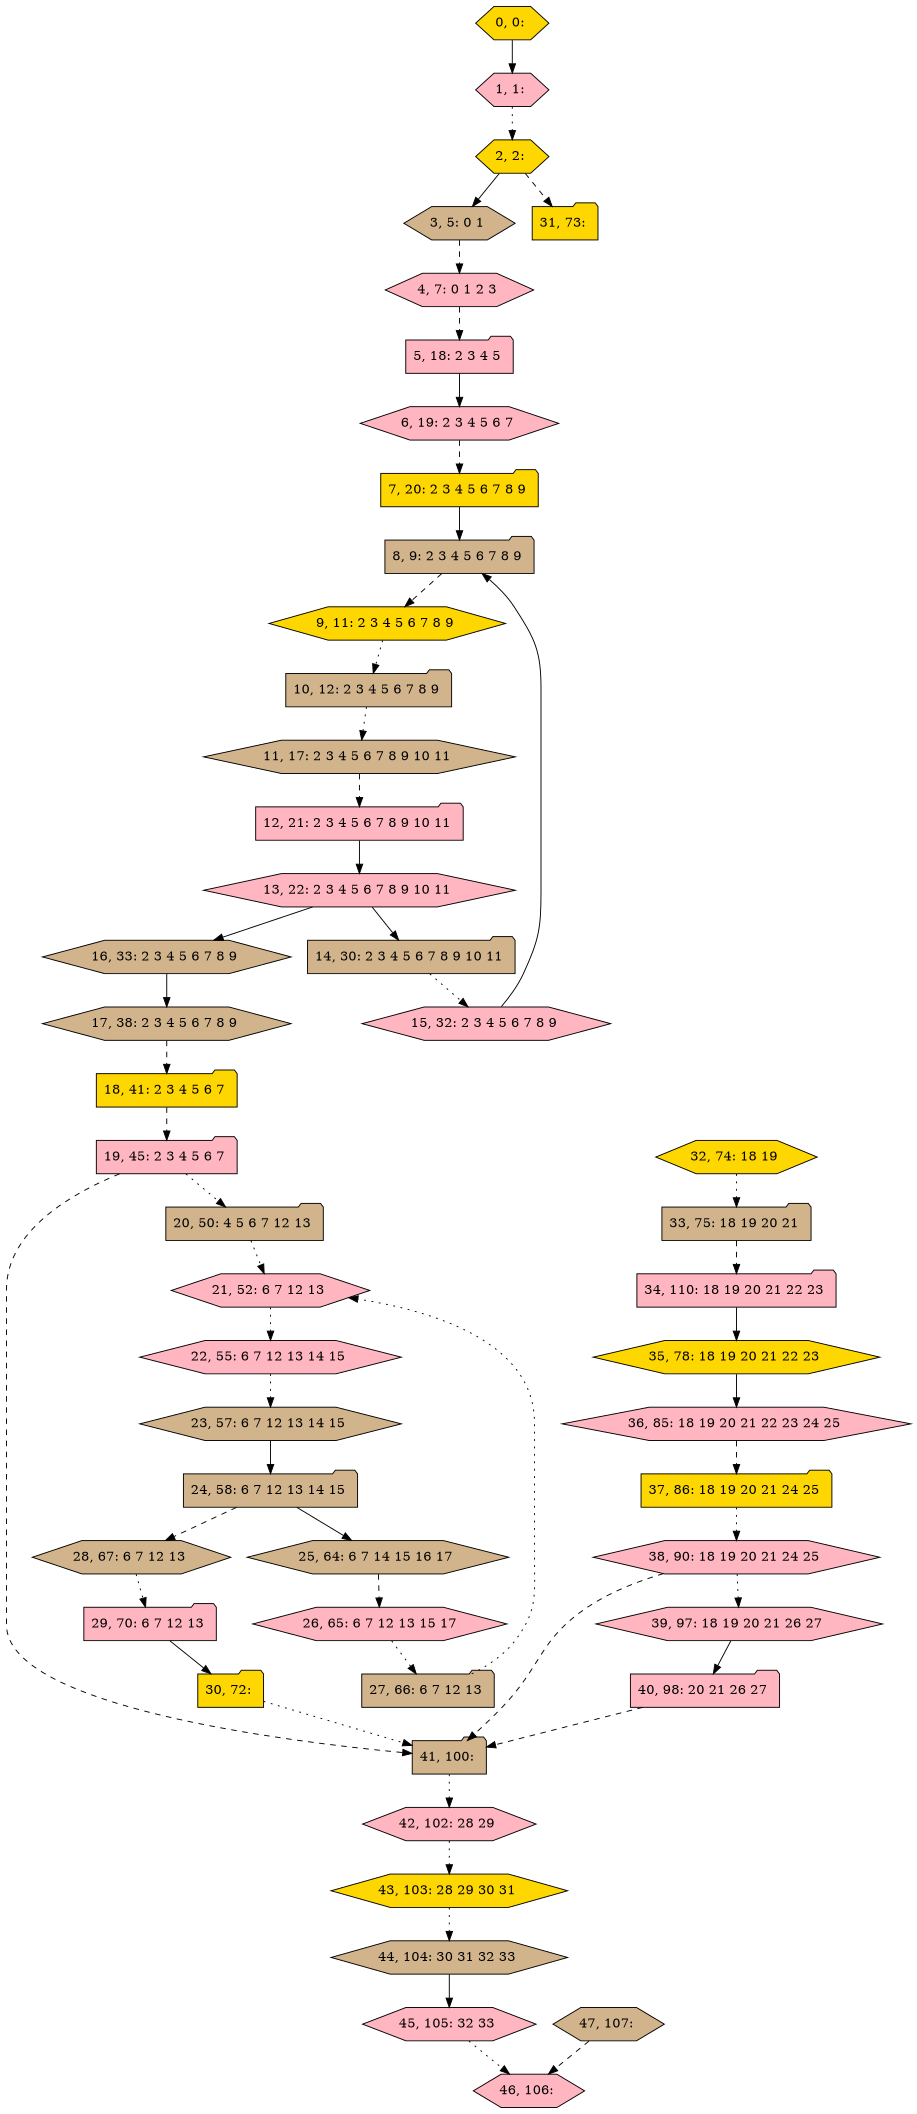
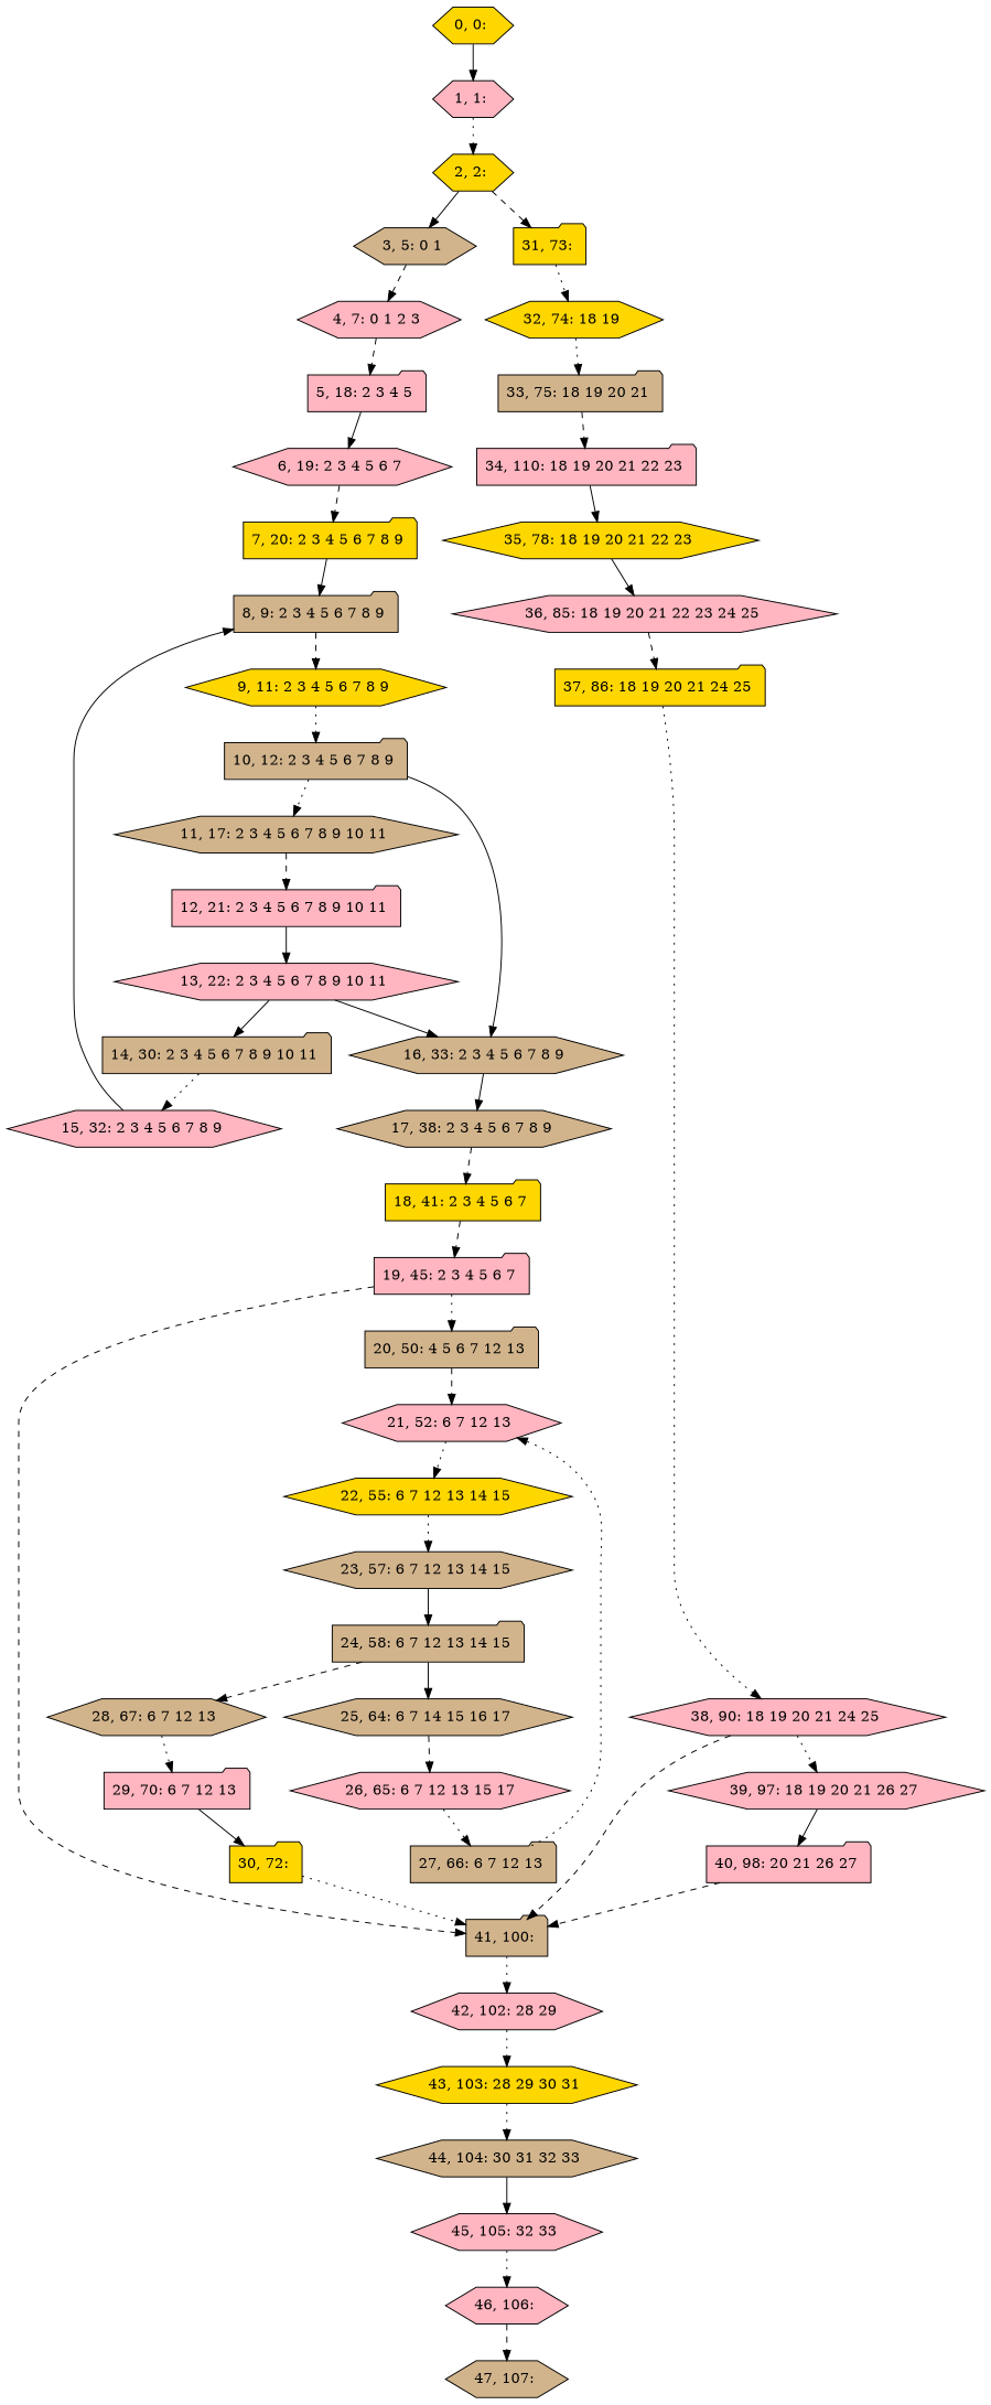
  digraph {
    node [fillcolor=lightpink shape=hexagon style=filled]
    edge [style=dotted]
    n1 [fillcolor=gold label="0, 0: "]
    n2 [label="1, 1: "]
    n3 [fillcolor=gold label="2, 2: "]
    n4 [fillcolor=tan label="3, 5: 0 1 "]
    n5 [fillcolor=gold label="31, 73: " shape=folder]
    n6 [label="4, 7: 0 1 2 3 "]
    n7 [fillcolor=gold label="32, 74: 18 19 "]
    n8 [label="5, 18: 2 3 4 5 " shape=folder]
    n9 [label="6, 19: 2 3 4 5 6 7 "]
    n10 [fillcolor=gold label="7, 20: 2 3 4 5 6 7 8 9 " shape=folder]
    n11 [fillcolor=tan label="8, 9: 2 3 4 5 6 7 8 9 " shape=folder]
    n12 [fillcolor=gold label="9, 11: 2 3 4 5 6 7 8 9 "]
    n13 [fillcolor=tan label="10, 12: 2 3 4 5 6 7 8 9 " shape=folder]
    n14 [fillcolor=tan label="11, 17: 2 3 4 5 6 7 8 9 10 11 "]
    n15 [fillcolor=tan label="16, 33: 2 3 4 5 6 7 8 9 "]
    n16 [label="12, 21: 2 3 4 5 6 7 8 9 10 11 " shape=folder]
    n17 [fillcolor=tan label="17, 38: 2 3 4 5 6 7 8 9 "]
    n18 [label="13, 22: 2 3 4 5 6 7 8 9 10 11 "]
    n19 [fillcolor=tan label="14, 30: 2 3 4 5 6 7 8 9 10 11 " shape=folder]
    n20 [label="15, 32: 2 3 4 5 6 7 8 9 "]
    n21 [fillcolor=gold label="18, 41: 2 3 4 5 6 7 " shape=folder]
    n22 [label="19, 45: 2 3 4 5 6 7 " shape=folder]
    n23 [fillcolor=tan label="20, 50: 4 5 6 7 12 13 " shape=folder]
    n24 [fillcolor=tan label="41, 100: " shape=folder]
    n25 [label="21, 52: 6 7 12 13 "]
    n26 [label="42, 102: 28 29 "]
-   n27 [label="22, 55: 6 7 12 13 14 15 "]
+   n27 [fillcolor=gold label="22, 55: 6 7 12 13 14 15 "]
    n28 [fillcolor=tan label="23, 57: 6 7 12 13 14 15 "]
    n29 [fillcolor=tan label="24, 58: 6 7 12 13 14 15 " shape=folder]
    n30 [fillcolor=tan label="25, 64: 6 7 14 15 16 17 "]
    n31 [fillcolor=tan label="28, 67: 6 7 12 13 "]
    n32 [label="26, 65: 6 7 12 13 15 17"]
    n33 [label="29, 70: 6 7 12 13 " shape=folder]
    n34 [fillcolor=tan label="27, 66: 6 7 12 13 " shape=folder]
    n35 [fillcolor=gold label="30, 72: " shape=folder]
    n36 [fillcolor=tan label="33, 75: 18 19 20 21 " shape=folder]
    n37 [label="34, 110: 18 19 20 21 22 23 " shape=folder]
    n38 [fillcolor=gold label="35, 78: 18 19 20 21 22 23 "]
    n39 [label="36, 85: 18 19 20 21 22 23 24 25 "]
    n40 [fillcolor=gold label="37, 86: 18 19 20 21 24 25 " shape=folder]
    n41 [label="38, 90: 18 19 20 21 24 25 "]
    n42 [label="39, 97: 18 19 20 21 26 27 "]
    n43 [label="40, 98: 20 21 26 27 " shape=folder]
    n44 [fillcolor=gold label="43, 103: 28 29 30 31 "]
    n45 [fillcolor=tan label="44, 104: 30 31 32 33 "]
    n46 [label="45, 105: 32 33 "]
    n47 [label="46, 106: "]
    n48 [fillcolor=tan label="47, 107: "]
    n1 -> n2 [style=solid]
    n2 -> n3
    n3 -> n4 [style=solid]
    n3 -> n5 [style=dashed]
    n4 -> n6 [style=dashed]
+   n5 -> n7
    n6 -> n8 [style=dashed]
    n7 -> n36
    n8 -> n9 [style=solid]
    n9 -> n10 [style=dashed]
    n10 -> n11 [style=solid]
    n11 -> n12 [style=dashed]
    n12 -> n13
    n13 -> n14
+   n13 -> n15 [style=solid]
    n14 -> n16 [style=dashed]
    n15 -> n17 [style=solid]
    n16 -> n18 [style=solid]
    n17 -> n21 [style=dashed]
    n18 -> n15 [style=solid]
    n18 -> n19 [style=solid]
    n19 -> n20
    n20 -> n11 [style=solid]
    n21 -> n22 [style=dashed]
    n22 -> n23
    n22 -> n24 [style=dashed]
-   n23 -> n25
+   n23 -> n25 [style=dashed]
    n24 -> n26
    n25 -> n27
    n26 -> n44
    n27 -> n28
    n28 -> n29 [style=solid]
    n29 -> n30 [style=solid]
    n29 -> n31 [style=dashed]
    n30 -> n32 [style=dashed]
    n31 -> n33
    n32 -> n34
    n33 -> n35 [style=solid]
    n34 -> n25
    n35 -> n24
    n36 -> n37 [style=dashed]
    n37 -> n38 [style=solid]
    n38 -> n39 [style=solid]
    n39 -> n40 [style=dashed]
    n40 -> n41
    n41 -> n24 [style=dashed]
    n41 -> n42
    n42 -> n43 [style=solid]
    n43 -> n24 [style=dashed]
    n44 -> n45
    n45 -> n46 [style=solid]
    n46 -> n47
-   n48 -> n47 [style=dashed]
+   n47 -> n48 [style=dashed]
  }
